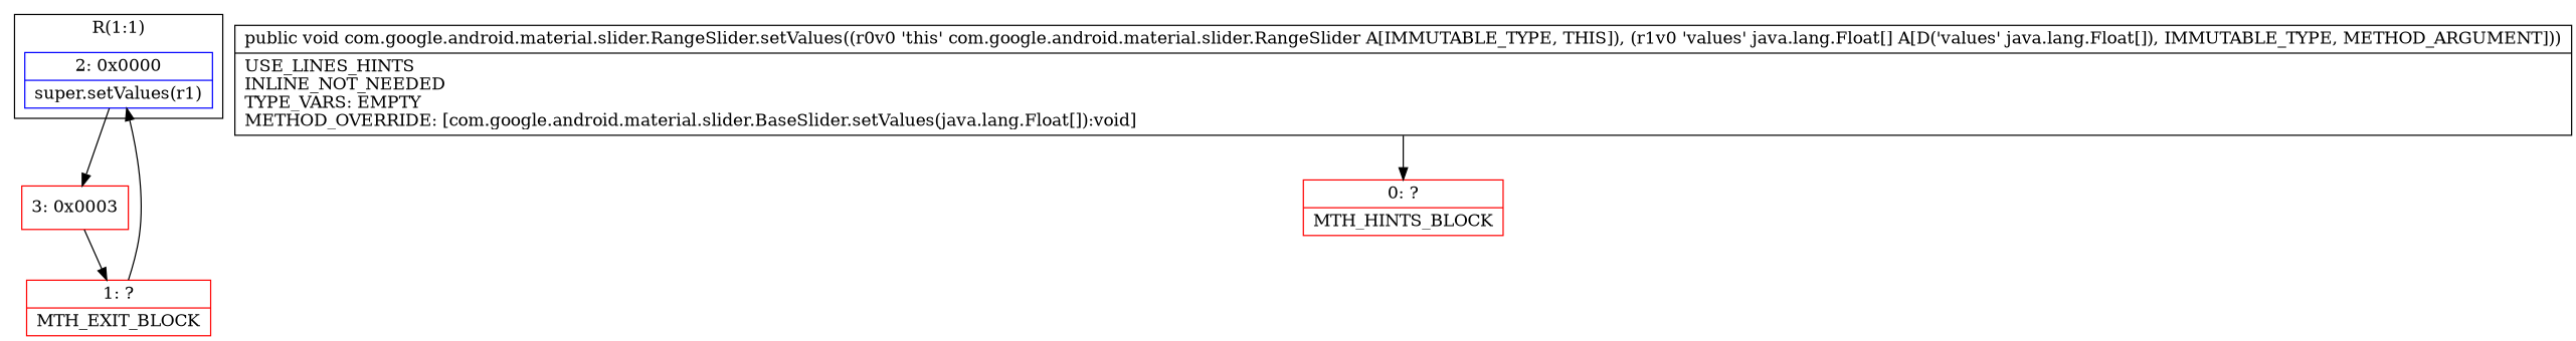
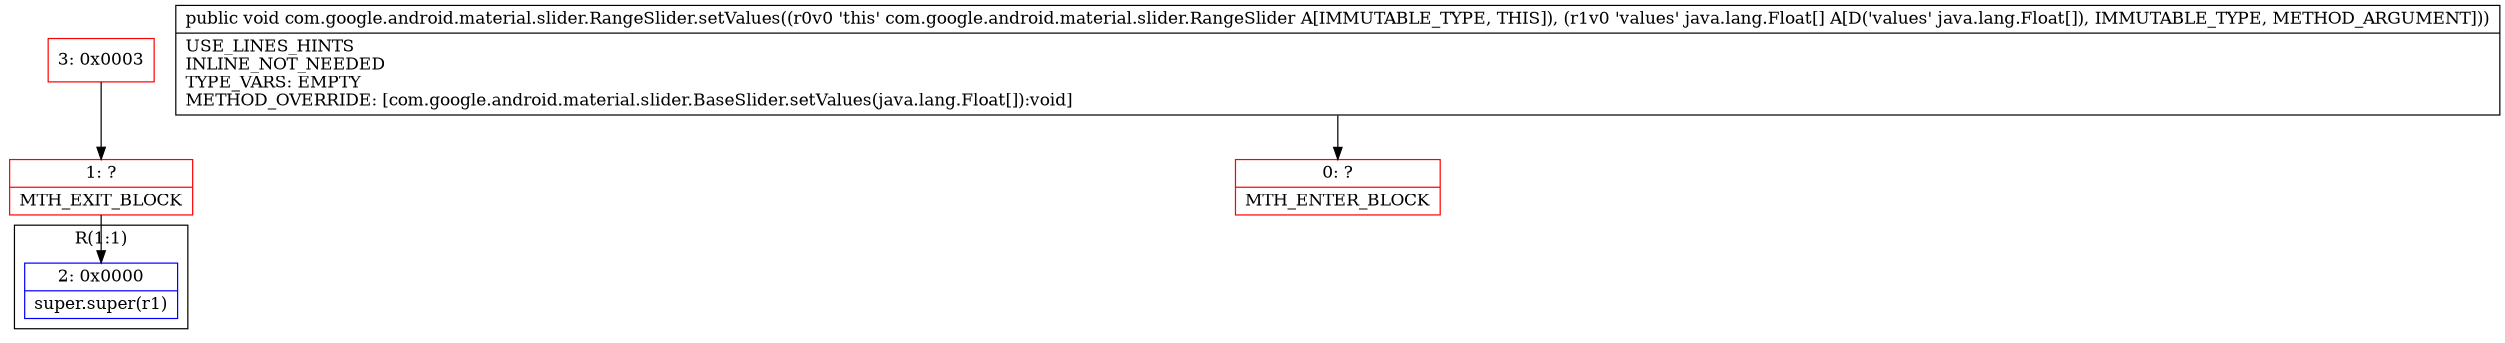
  digraph {
    node [color=red shape=record]
-   n1 [color=blue label="{2\:\ 0x0000|super.setValues(r1)\l}"]
+   n1 [color=blue label="{2\:\ 0x0000|super.super(r1)\l}"]
    n2 [label="{3\:\ 0x0003}"]
    n3 [label="{1\:\ ?|MTH_EXIT_BLOCK\l}"]
-   n4 [label="{0\:\ ?|MTH_HINTS_BLOCK\l}"]
+   n4 [label="{0\:\ ?|MTH_ENTER_BLOCK\l}"]
    n5 [label="{public void com.google.android.material.slider.RangeSlider.setValues((r0v0 'this' com.google.android.material.slider.RangeSlider A[IMMUTABLE_TYPE, THIS]), (r1v0 'values' java.lang.Float[] A[D('values' java.lang.Float[]), IMMUTABLE_TYPE, METHOD_ARGUMENT]))  | USE_LINES_HINTS\lINLINE_NOT_NEEDED\lTYPE_VARS: EMPTY\lMETHOD_OVERRIDE: [com.google.android.material.slider.BaseSlider.setValues(java.lang.Float[]):void]\l}" color=""]
    subgraph cluster_1 {
      label="R(1:1)"
      n1
    }
-   n1 -> n2
    n2 -> n3
    n3 -> n1
    n5 -> n4
  }
